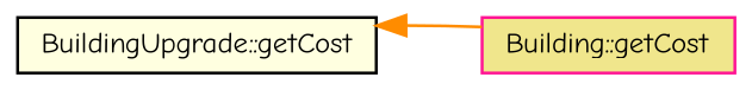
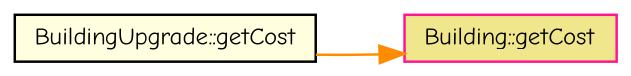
  digraph {
    rankdir=LR
    fontname="Comic Neue"
    node [fontname="Comic Neue" fontsize=10 shape=box style=filled]
    n1 [color=black fillcolor=lightyellow fontcolor=black height=0.2 label="BuildingUpgrade::getCost" width=0.4]
    n2 [color=deeppink fillcolor=khaki height=0.2 label="Building::getCost" width=0.4]
-   n2 -> n1 [color=darkorange fontname="Comic Neue" fontsize=10 labelfontname=Helvetica labelfontsize=10 style=solid]
+   n1 -> n2 [color=darkorange fontname="Comic Neue" fontsize=10 labelfontname=Helvetica labelfontsize=10 style=solid]
  }
